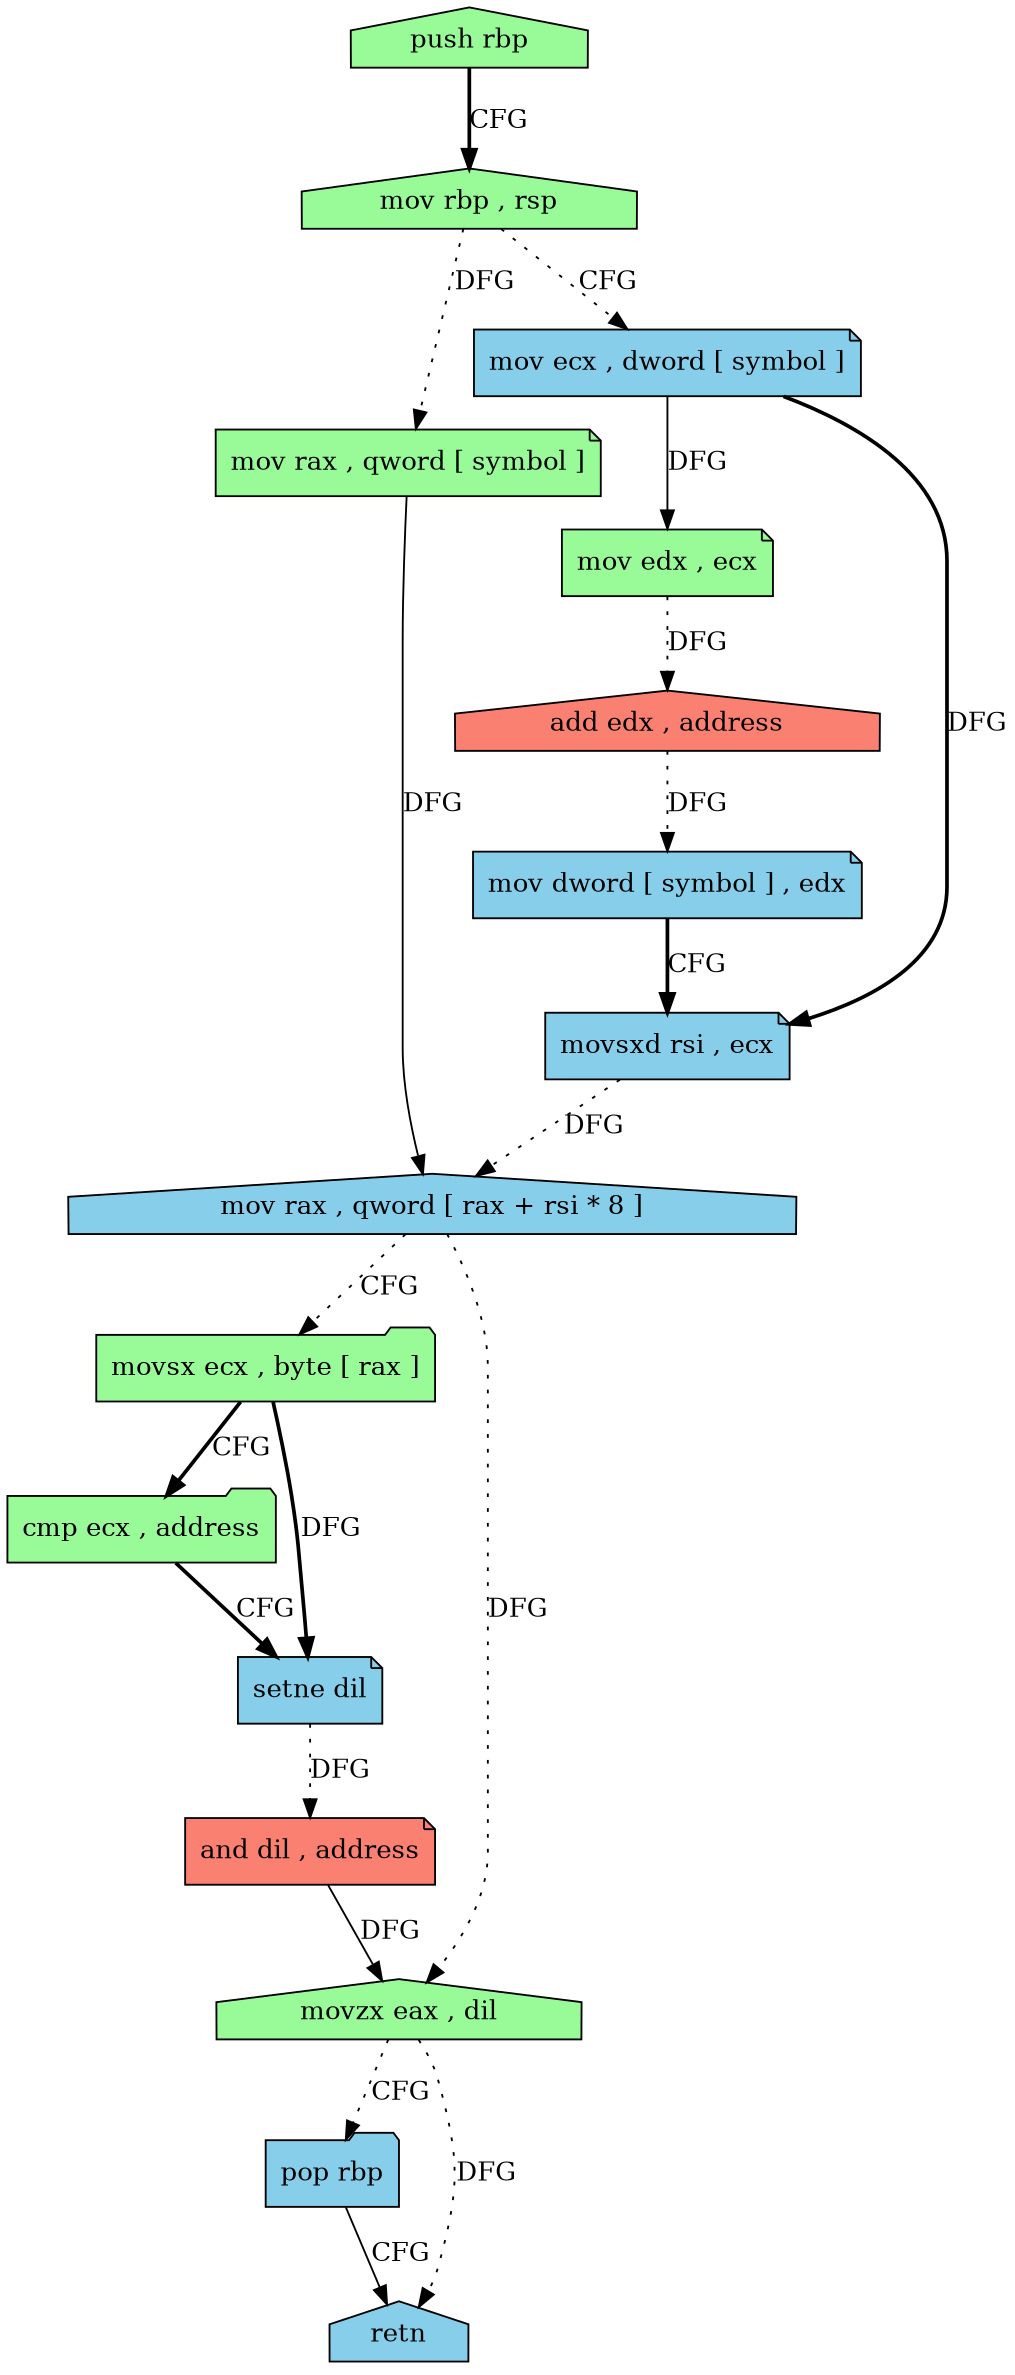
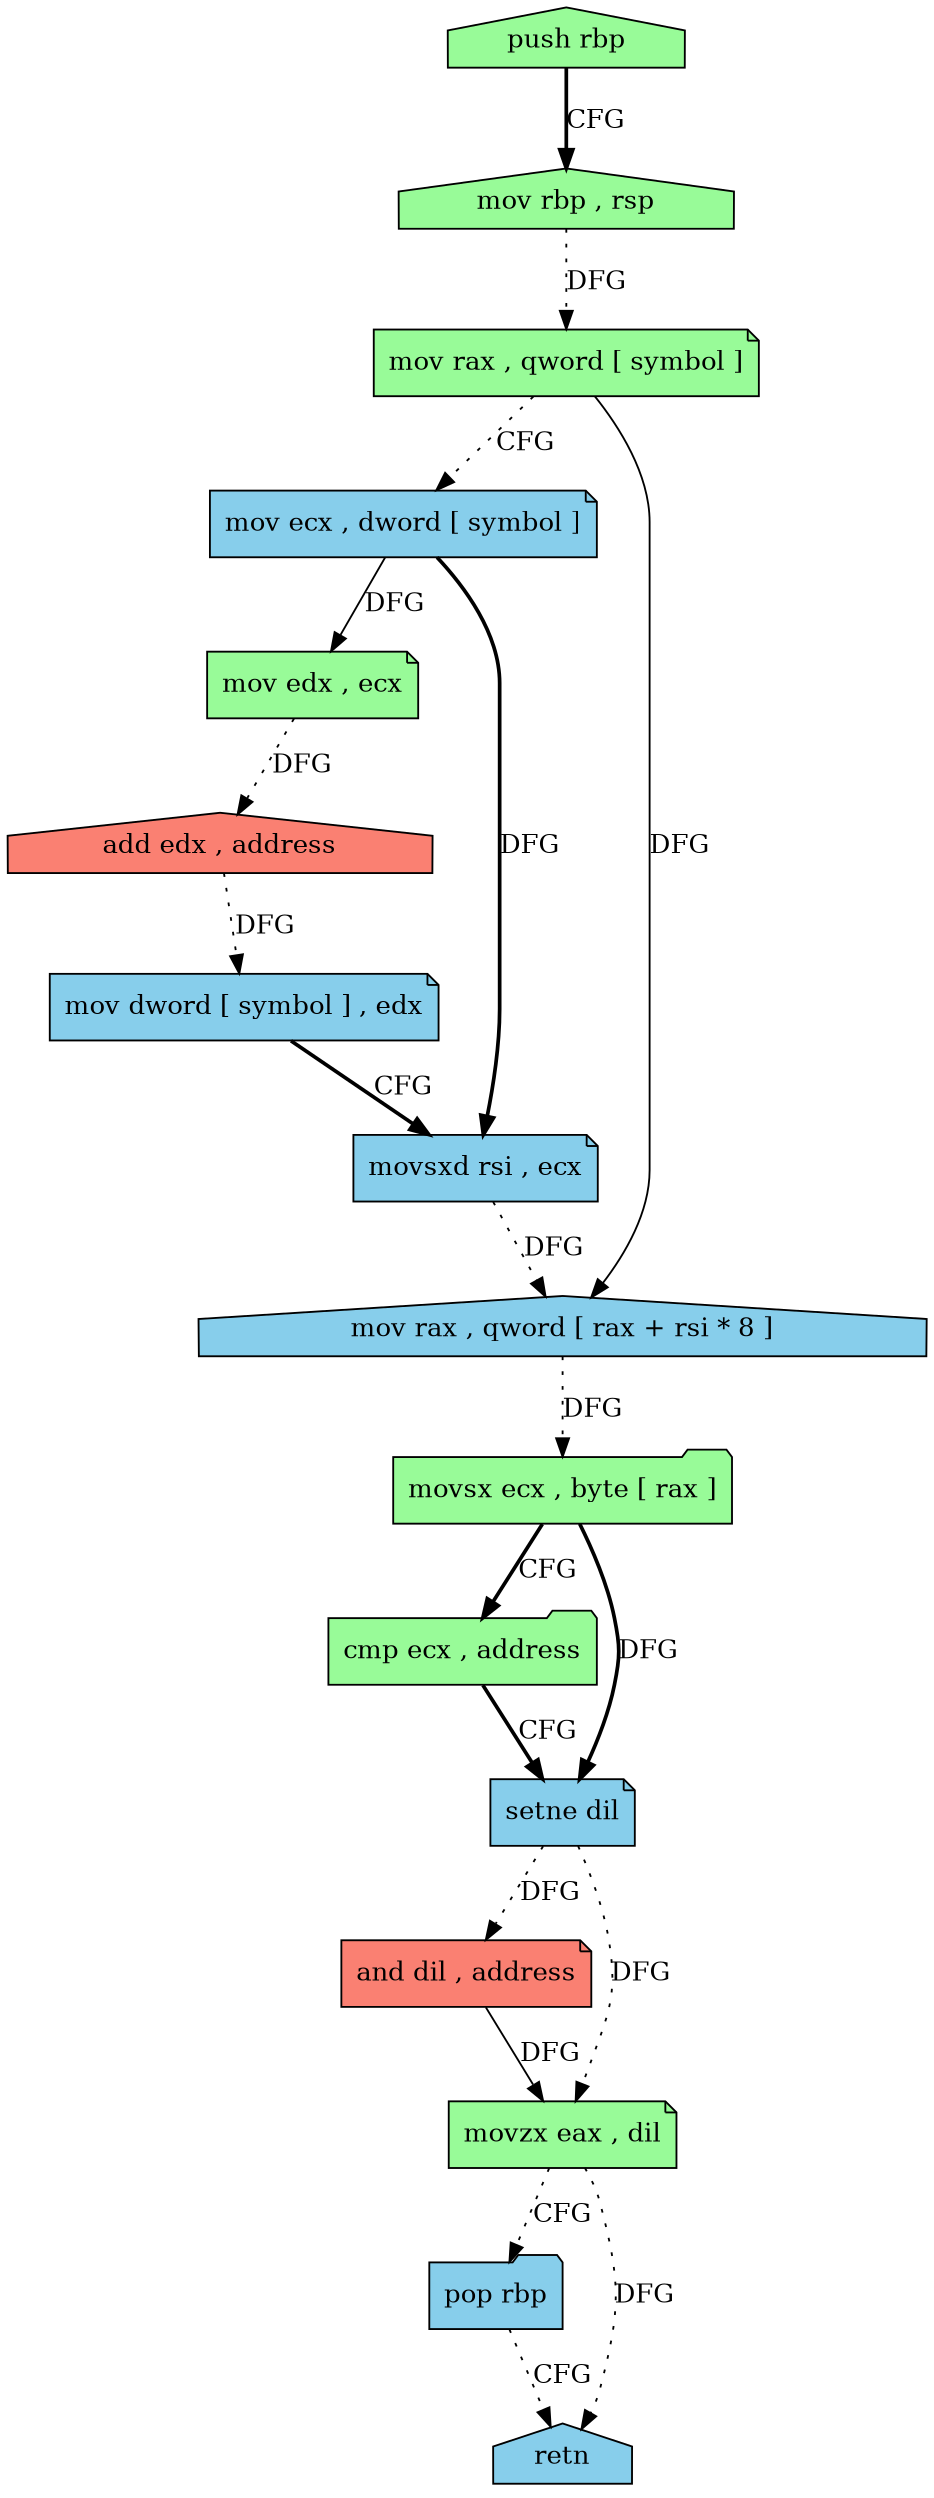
  digraph {
    node [fillcolor=palegreen shape=note style=filled]
    edge [style=dotted]
    n1 [label="push rbp" shape=house]
    n2 [label="mov rbp , rsp" shape=house]
    n3 [label="mov rax , qword [ symbol ]"]
    n4 [fillcolor=skyblue label="mov ecx , dword [ symbol ]"]
    n5 [fillcolor=skyblue label="mov rax , qword [ rax + rsi * 8 ]" shape=house]
    n6 [label="mov edx , ecx"]
    n7 [fillcolor=skyblue label="movsxd rsi , ecx"]
    n8 [label="movsx ecx , byte [ rax ]" shape=folder]
    n9 [fillcolor=salmon label="add edx , address" shape=house]
    n10 [fillcolor=skyblue label="mov dword [ symbol ] , edx"]
    n11 [label="cmp ecx , address" shape=folder]
    n12 [fillcolor=skyblue label="setne dil"]
    n13 [fillcolor=salmon label="and dil , address"]
-   n14 [label="movzx eax , dil" shape=house]
+   n14 [label="movzx eax , dil"]
    n15 [fillcolor=skyblue label="pop rbp" shape=folder]
    n16 [fillcolor=skyblue label=retn shape=house]
    n1 -> n2 [label=CFG style=bold]
    n2 -> n3 [label=DFG]
-   n2 -> n4 [label=CFG]
+   n3 -> n4 [label=CFG]
    n3 -> n5 [label=DFG style=solid]
    n4 -> n6 [label=DFG style=solid]
    n4 -> n7 [label=DFG style=bold]
-   n5 -> n8 [label=CFG]
+   n5 -> n8 [label=DFG]
    n6 -> n9 [label=DFG]
    n7 -> n5 [label=DFG]
    n8 -> n11 [label=CFG style=bold]
    n8 -> n12 [label=DFG style=bold]
    n9 -> n10 [label=DFG]
    n10 -> n7 [label=CFG style=bold]
    n11 -> n12 [label=CFG style=bold]
    n12 -> n13 [label=DFG]
-   n5 -> n14 [label=DFG]
+   n12 -> n14 [label=DFG]
    n13 -> n14 [label=DFG style=solid]
    n14 -> n15 [label=CFG]
    n14 -> n16 [label=DFG]
-   n15 -> n16 [label=CFG style=solid]
+   n15 -> n16 [label=CFG]
  }
